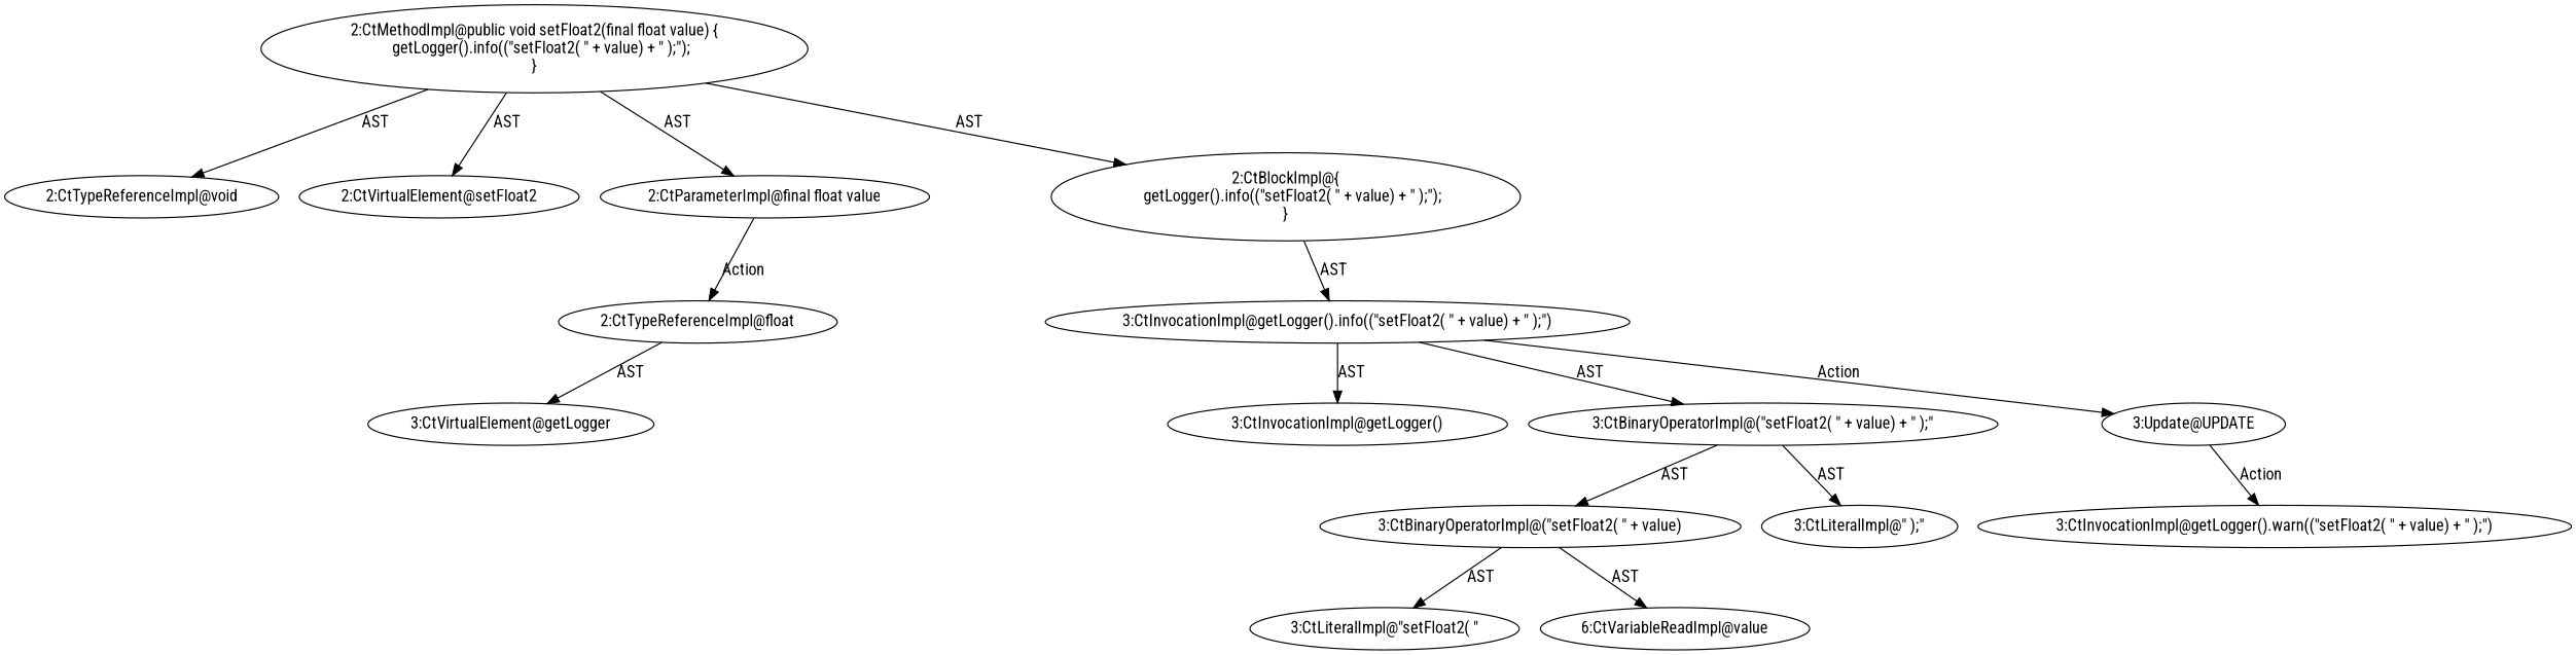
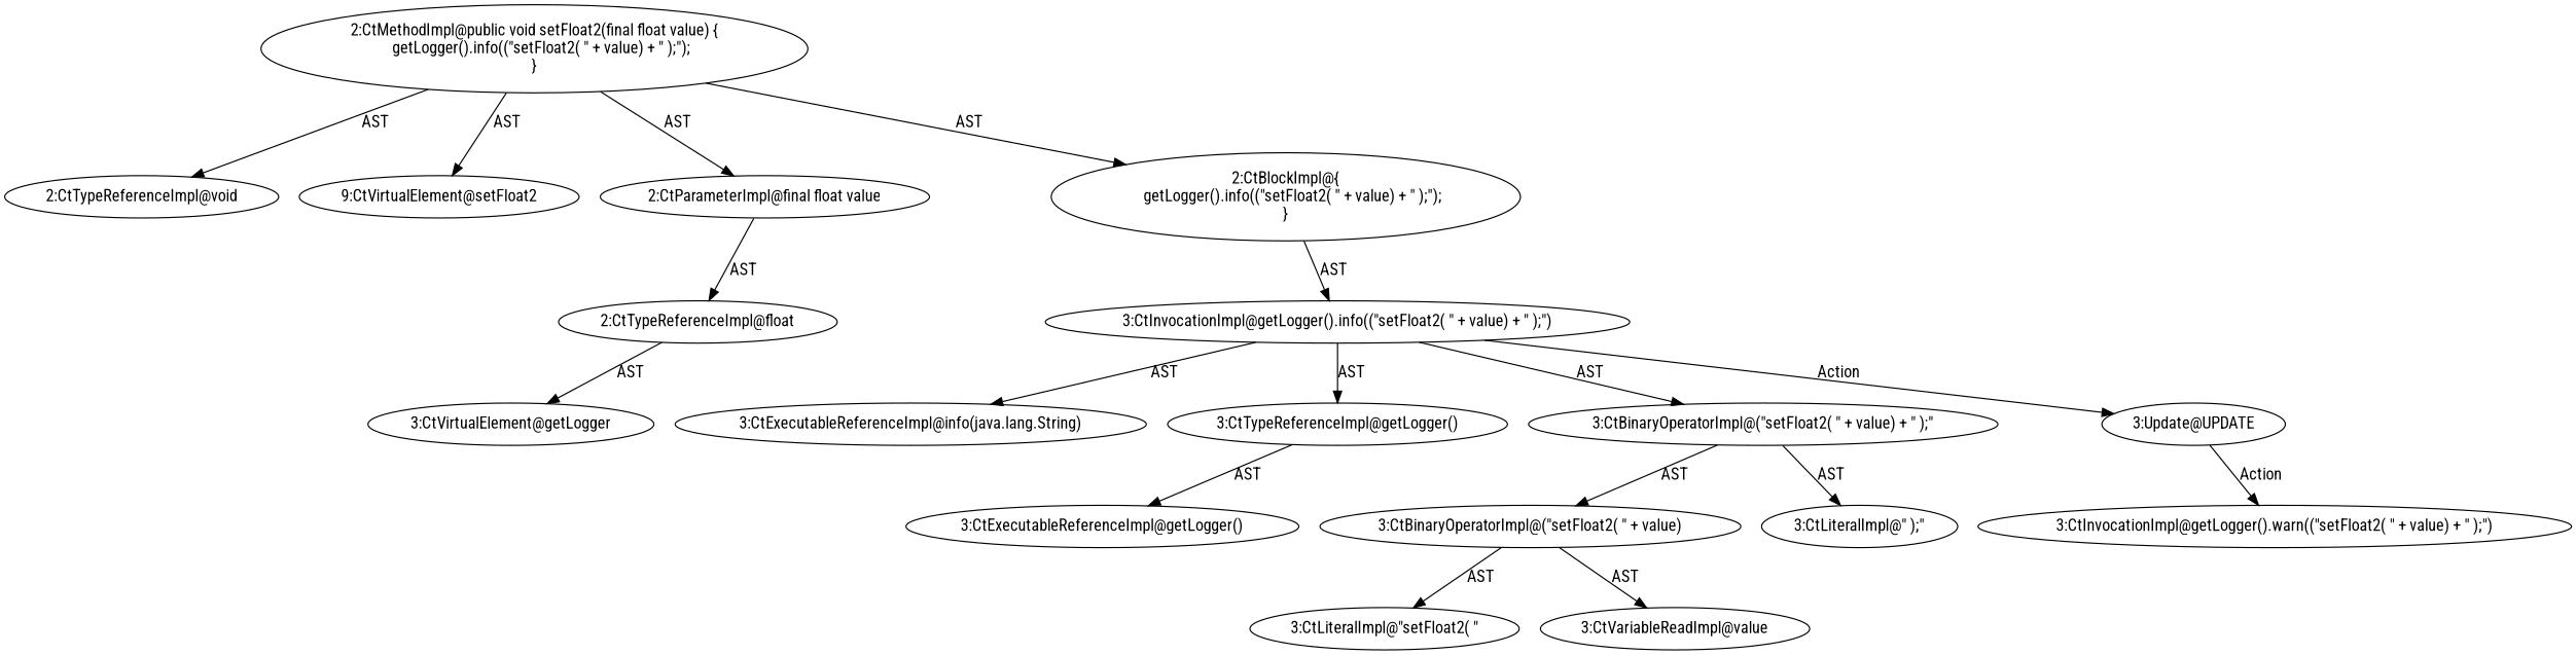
  digraph {
    fontname="Roboto Condensed"
    node [fontname="Roboto Condensed" shape=ellipse]
    edge [fontname="Roboto Condensed"]
    n1 [label="2:CtTypeReferenceImpl@void"]
-   n2 [label="2:CtVirtualElement@setFloat2"]
+   n2 [label="9:CtVirtualElement@setFloat2"]
    n3 [label="2:CtParameterImpl@final float value"]
    n4 [label="2:CtTypeReferenceImpl@float"]
    n5 [label="3:CtVirtualElement@getLogger"]
-   n8 [label="3:CtInvocationImpl@getLogger()"]
+   n6 [label="3:CtExecutableReferenceImpl@info(java.lang.String)"]
+   n7 [label="3:CtExecutableReferenceImpl@getLogger()"]
+   n8 [label="3:CtTypeReferenceImpl@getLogger()"]
    n9 [label="3:CtLiteralImpl@\"setFloat2( \""]
-   n10 [label="6:CtVariableReadImpl@value"]
+   n10 [label="3:CtVariableReadImpl@value"]
    n11 [label="3:CtBinaryOperatorImpl@(\"setFloat2( \" + value)"]
    n12 [label="3:CtLiteralImpl@\" );\""]
    n13 [label="3:CtBinaryOperatorImpl@(\"setFloat2( \" + value) + \" );\""]
    n14 [label="3:CtInvocationImpl@getLogger().info((\"setFloat2( \" + value) + \" );\")"]
    n15 [label="3:Update@UPDATE"]
    n16 [label="3:CtInvocationImpl@getLogger().warn((\"setFloat2( \" + value) + \" );\")"]
    n17 [label="2:CtBlockImpl@\{\n    getLogger().info((\"setFloat2( \" + value) + \" );\");\n\}"]
    n18 [label="2:CtMethodImpl@public void setFloat2(final float value) \{\n    getLogger().info((\"setFloat2( \" + value) + \" );\");\n\}"]
-   n3 -> n4 [label=Action]
+   n3 -> n4 [label=AST]
    n4 -> n5 [label=AST]
+   n8 -> n7 [label=AST]
    n11 -> n9 [label=AST]
    n11 -> n10 [label=AST]
    n13 -> n11 [label=AST]
    n13 -> n12 [label=AST]
+   n14 -> n6 [label=AST]
    n14 -> n8 [label=AST]
    n14 -> n13 [label=AST]
    n14 -> n15 [label=Action]
    n15 -> n16 [label=Action]
    n17 -> n14 [label=AST]
    n18 -> n1 [label=AST]
    n18 -> n2 [label=AST]
    n18 -> n3 [label=AST]
    n18 -> n17 [label=AST]
  }
